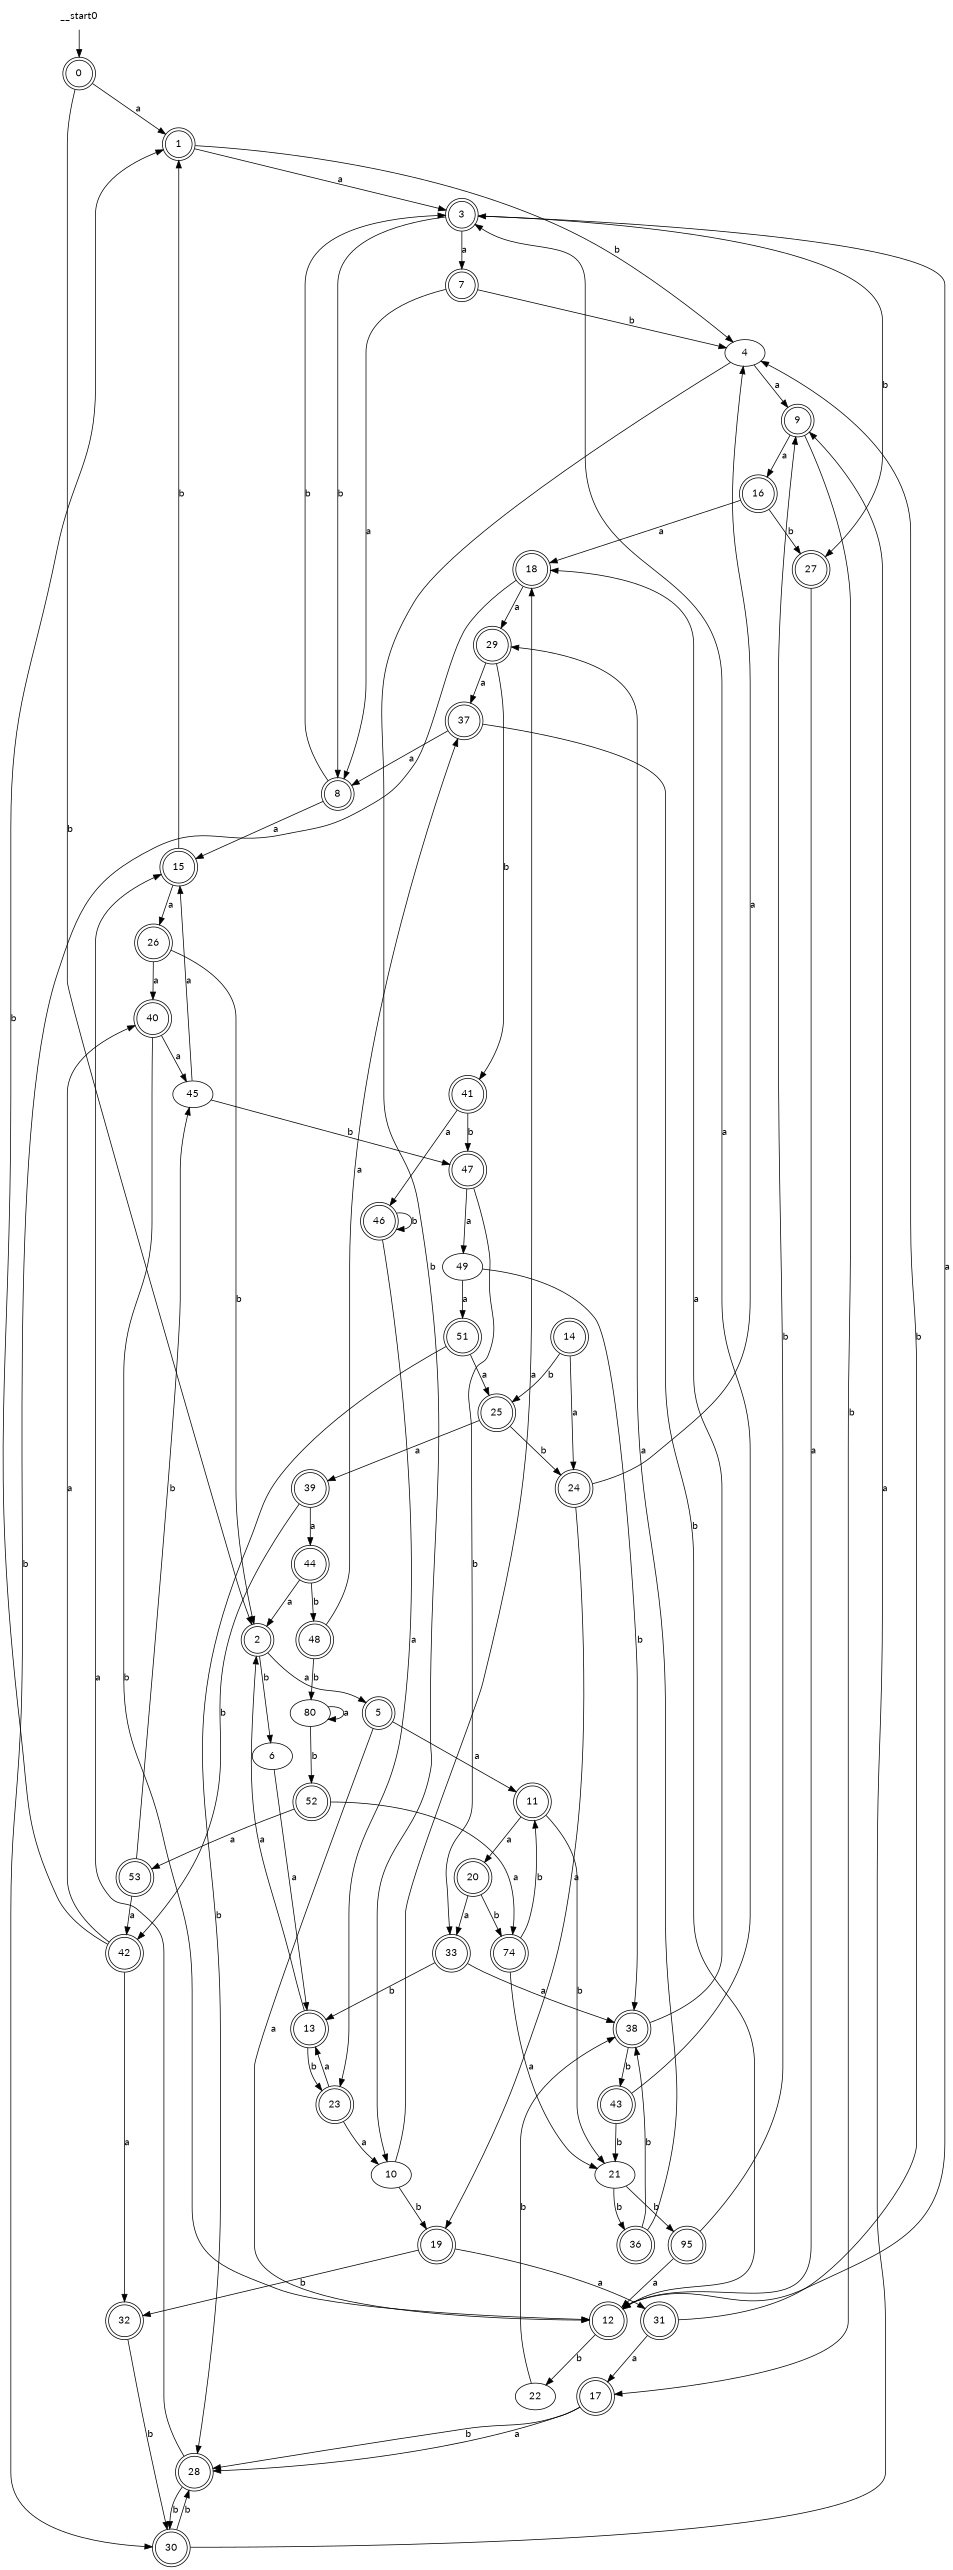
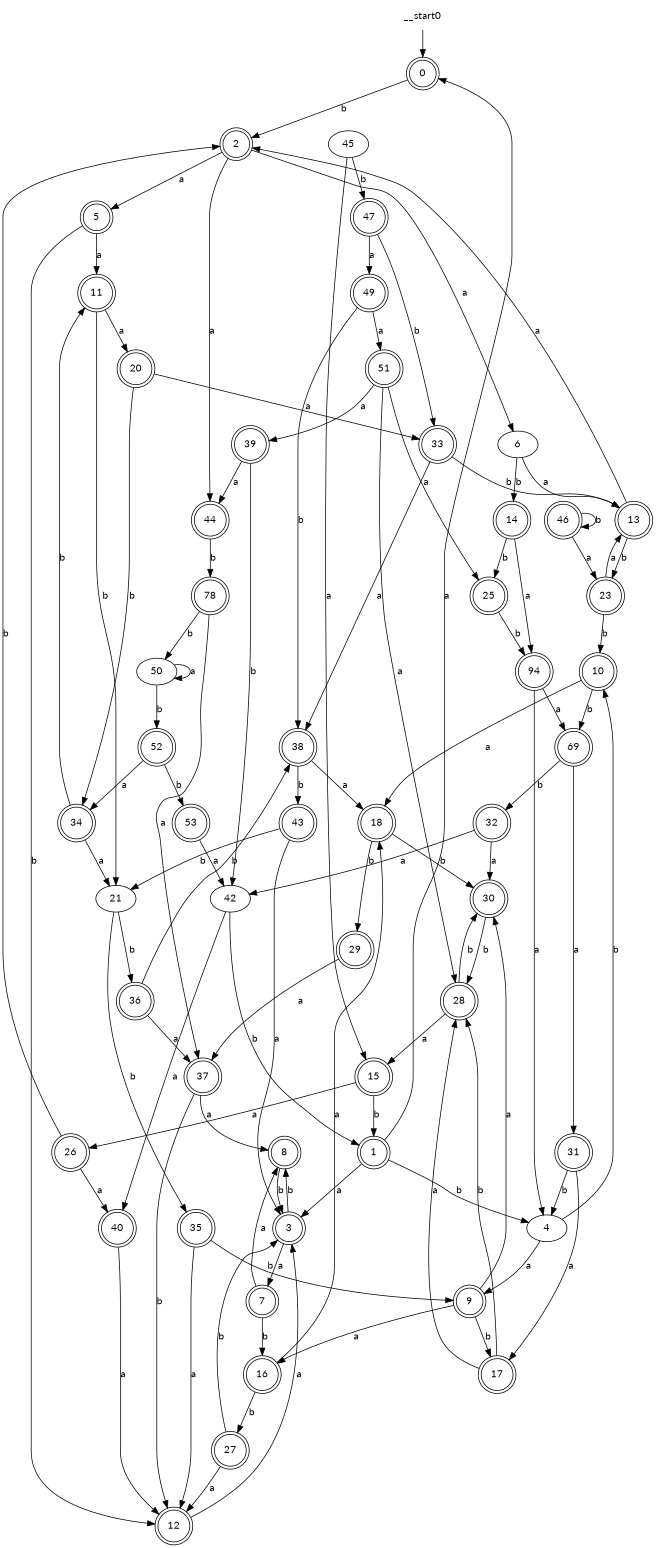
  digraph {
    fontname=Lato
    node [fontname=Lato shape=doublecircle]
    edge [fontname=Lato]
    __start0 [shape=none]
    0
    1
    2
    3
    4 [shape=""]
    5
    6 [shape=""]
    7
    8
    9
-   10 [shape=""]
+   10
    11
    12
    13
    14
    15
    16
    17
    18
-   19
+   19 [label=69]
    20
    21 [shape=""]
-   22 [shape=""]
    23
-   24
+   24 [label=94]
    25
    26
    27
    28
    29
    30
    31
    32
    33
-   34 [label=74]
-   35 [label=95]
+   34
+   35
    36
    38
    39
    40
    37
-   41
-   42
+   42 [shape=ellipse]
    43
    44
    45 [shape=""]
    46
    47
-   48
-   49 [shape=""]
-   50 [label=80 shape=""]
+   48 [label=78]
+   49
+   50 [shape=""]
    51
    52
    53
    __start0 -> 0
-   0 -> 1 [label=a]
+   1 -> 0 [label=a]
    0 -> 2 [label=b]
    1 -> 3 [label=a]
    1 -> 4 [label=b]
    2 -> 5 [label=a]
-   2 -> 6 [label=b]
+   2 -> 6 [label=a]
    3 -> 7 [label=a]
    3 -> 8 [label=b]
    4 -> 9 [label=a]
    4 -> 10 [label=b]
    5 -> 11 [label=a]
-   5 -> 12 [label=a]
+   5 -> 12 [label=b]
    6 -> 13 [label=a]
-   7 -> 4 [label=b]
+   6 -> 14 [label=b]
+   7 -> 16 [label=b]
    7 -> 8 [label=a]
    8 -> 3 [label=b]
-   8 -> 15 [label=a]
    9 -> 16 [label=a]
    9 -> 17 [label=b]
    10 -> 18 [label=a]
    10 -> 19 [label=b]
    11 -> 20 [label=a]
    11 -> 21 [label=b]
    12 -> 3 [label=a]
-   12 -> 22 [label=b]
    13 -> 2 [label=a]
    13 -> 23 [label=b]
    14 -> 24 [label=a]
    14 -> 25 [label=b]
    15 -> 1 [label=b]
    15 -> 26 [label=a]
    16 -> 18 [label=a]
    16 -> 27 [label=b]
    17 -> 28 [label=a]
    17 -> 28 [label=b]
-   18 -> 29 [label=a]
+   18 -> 29 [label=b]
    18 -> 30 [label=b]
    19 -> 31 [label=a]
    19 -> 32 [label=b]
    20 -> 33 [label=a]
    20 -> 34 [label=b]
    21 -> 35 [label=b]
    21 -> 36 [label=b]
-   22 -> 38 [label=b]
-   23 -> 10 [label=a]
+   23 -> 10 [label=b]
    23 -> 13 [label=a]
    24 -> 4 [label=a]
    24 -> 19 [label=a]
    25 -> 24 [label=b]
-   25 -> 39 [label=a]
+   51 -> 39 [label=a]
    26 -> 2 [label=b]
    26 -> 40 [label=a]
-   3 -> 27 [label=b]
+   27 -> 3 [label=b]
    27 -> 12 [label=a]
    28 -> 15 [label=a]
    28 -> 30 [label=b]
    29 -> 37 [label=a]
-   29 -> 41 [label=b]
-   30 -> 9 [label=a]
+   9 -> 30 [label=a]
    30 -> 28 [label=b]
    31 -> 4 [label=b]
    31 -> 17 [label=a]
-   32 -> 30 [label=b]
-   42 -> 32 [label=a]
+   32 -> 30 [label=a]
+   32 -> 42 [label=a]
    33 -> 13 [label=b]
    33 -> 38 [label=a]
    34 -> 11 [label=b]
    34 -> 21 [label=a]
    35 -> 9 [label=b]
    35 -> 12 [label=a]
-   36 -> 29 [label=a]
+   36 -> 37 [label=a]
    36 -> 38 [label=b]
    38 -> 18 [label=a]
    38 -> 43 [label=b]
    39 -> 42 [label=b]
    39 -> 44 [label=a]
-   40 -> 12 [label=b]
-   40 -> 45 [label=a]
+   40 -> 12 [label=a]
    37 -> 8 [label=a]
    37 -> 12 [label=b]
-   41 -> 46 [label=a]
-   41 -> 47 [label=b]
    42 -> 1 [label=b]
    42 -> 40 [label=a]
    43 -> 3 [label=a]
    43 -> 21 [label=b]
-   44 -> 2 [label=a]
+   2 -> 44 [label=a]
    44 -> 48 [label=b]
    45 -> 15 [label=a]
    45 -> 47 [label=b]
    46 -> 23 [label=a]
    46 -> 46 [label=b]
    47 -> 33 [label=b]
    47 -> 49 [label=a]
    48 -> 37 [label=a]
    48 -> 50 [label=b]
    49 -> 38 [label=b]
    49 -> 51 [label=a]
    50 -> 50 [label=a]
    50 -> 52 [label=b]
    51 -> 25 [label=a]
-   51 -> 28 [label=b]
+   51 -> 28 [label=a]
    52 -> 34 [label=a]
-   52 -> 53 [label=a]
+   52 -> 53 [label=b]
    53 -> 42 [label=a]
-   53 -> 45 [label=b]
  }
